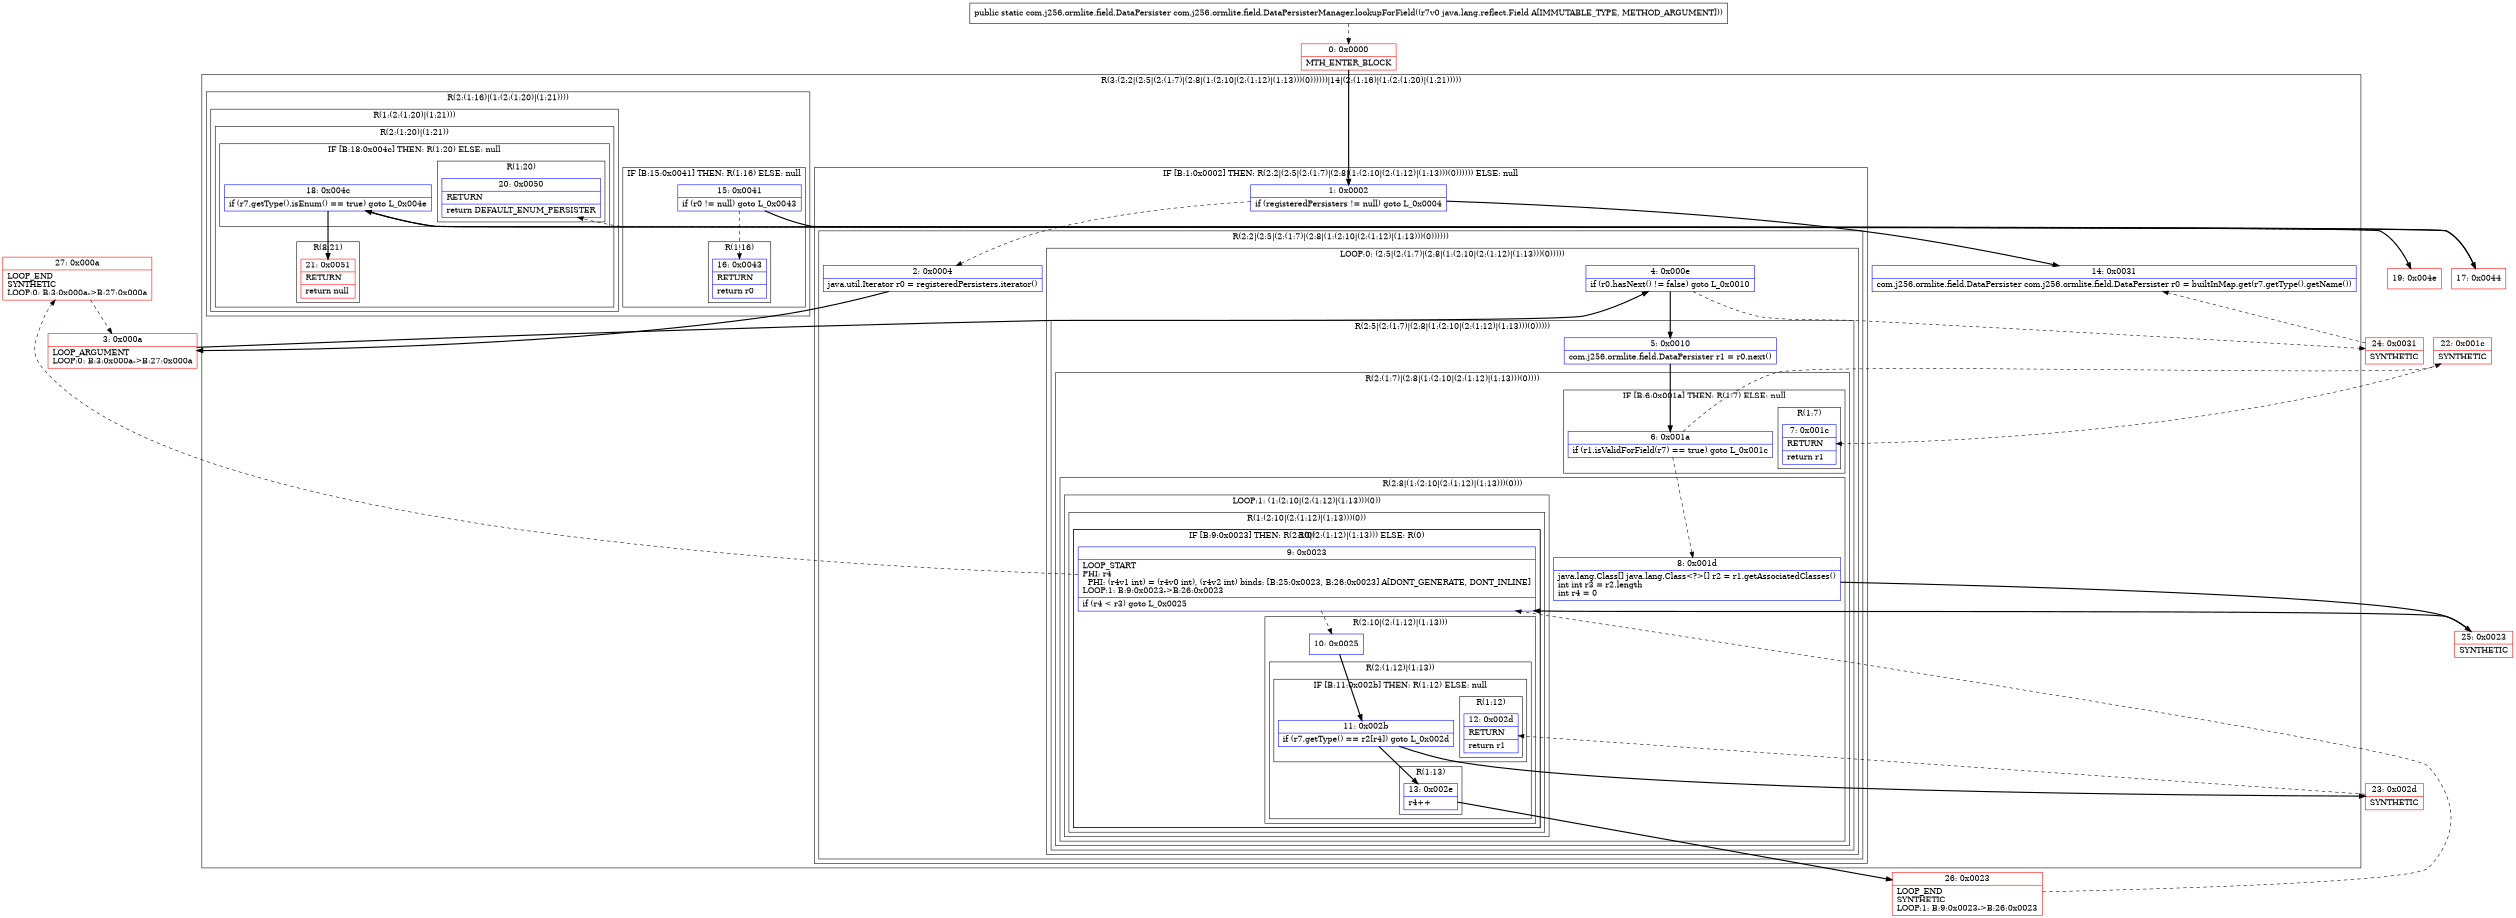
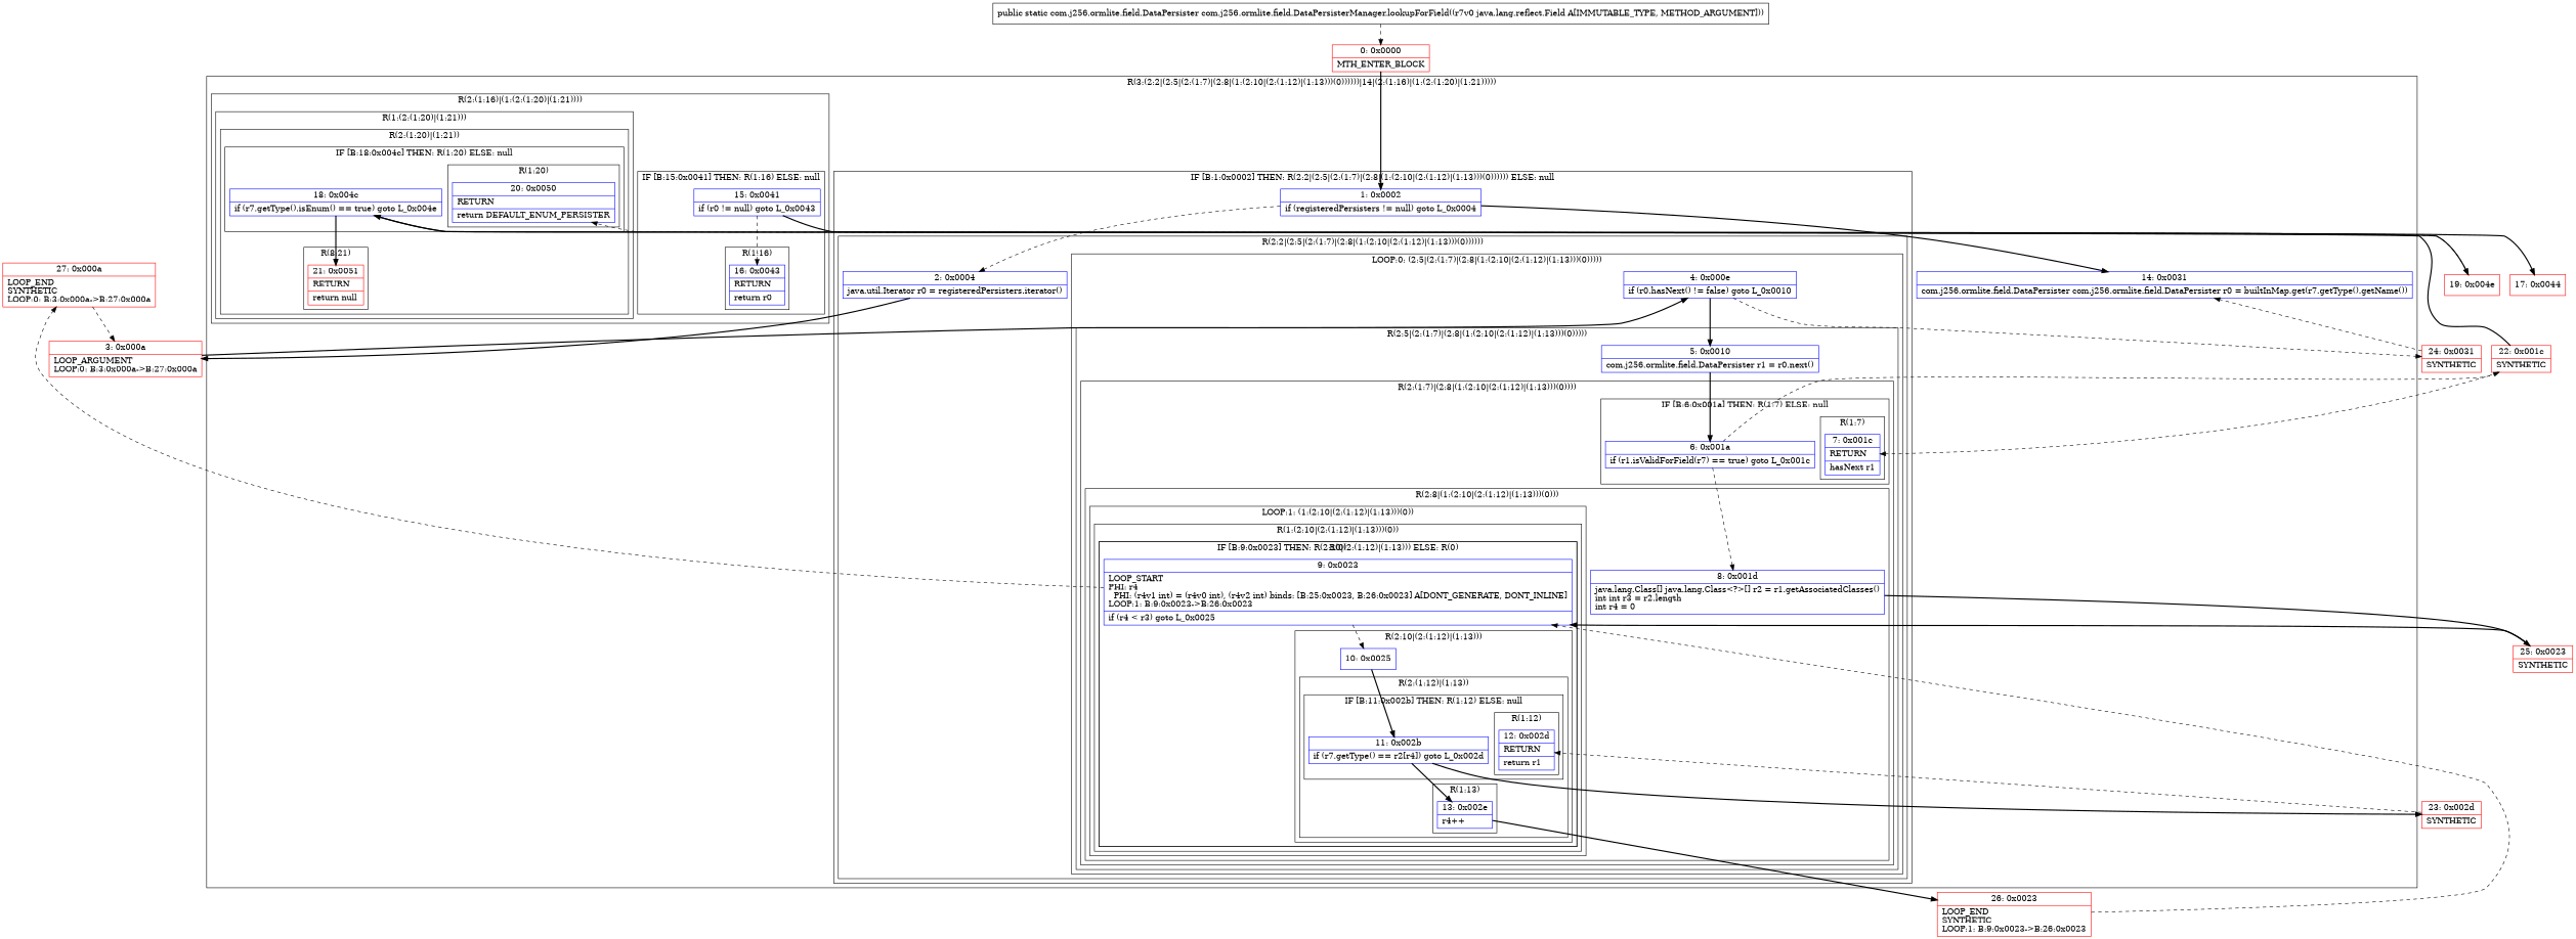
  digraph {
    node [color=blue shape=record]
    edge [style=bold]
-   n1 [label="{7\:\ 0x001c|RETURN\l|return r1\l}"]
+   n1 [label="{7\:\ 0x001c|RETURN\l|hasNext r1\l}"]
    n2 [label="{6\:\ 0x001a|if (r1.isValidForField(r7) == true) goto L_0x001c\l}"]
    n3 [label="{12\:\ 0x002d|RETURN\l|return r1\l}"]
    n4 [label="{11\:\ 0x002b|if (r7.getType() == r2[r4]) goto L_0x002d\l}"]
    n5 [label="{13\:\ 0x002e|r4++\l}"]
    n6 [label="{10\:\ 0x0025}"]
    n7 [label="{9\:\ 0x0023|LOOP_START\lPHI: r4 \l  PHI: (r4v1 int) = (r4v0 int), (r4v2 int) binds: [B:25:0x0023, B:26:0x0023] A[DONT_GENERATE, DONT_INLINE]\lLOOP:1: B:9:0x0023\-\>B:26:0x0023\l|if (r4 \< r3) goto L_0x0025\l}"]
    n8 [label="{8\:\ 0x001d|java.lang.Class[] java.lang.Class\<?\>[] r2 = r1.getAssociatedClasses()\lint int r3 = r2.length\lint r4 = 0\l}"]
    n9 [label="{5\:\ 0x0010|com.j256.ormlite.field.DataPersister r1 = r0.next()\l}"]
    n10 [label="{4\:\ 0x000e|if (r0.hasNext() != false) goto L_0x0010\l}"]
    n11 [label="{2\:\ 0x0004|java.util.Iterator r0 = registeredPersisters.iterator()\l}"]
    n12 [label="{1\:\ 0x0002|if (registeredPersisters != null) goto L_0x0004\l}"]
    n13 [label="{16\:\ 0x0043|RETURN\l|return r0\l}"]
    n14 [label="{15\:\ 0x0041|if (r0 != null) goto L_0x0043\l}"]
    n15 [label="{20\:\ 0x0050|RETURN\l|return DEFAULT_ENUM_PERSISTER\l}"]
    n16 [label="{18\:\ 0x004c|if (r7.getType().isEnum() == true) goto L_0x004e\l}"]
    n17 [color=red label="{21\:\ 0x0051|RETURN\l|return null\l}"]
    n18 [label="{14\:\ 0x0031|com.j256.ormlite.field.DataPersister com.j256.ormlite.field.DataPersister r0 = builtInMap.get(r7.getType().getName())\l}"]
    n19 [color=red label="{22\:\ 0x001c|SYNTHETIC\l}"]
    n20 [color=red label="{23\:\ 0x002d|SYNTHETIC\l}"]
    n21 [color=red label="{26\:\ 0x0023|LOOP_END\lSYNTHETIC\lLOOP:1: B:9:0x0023\-\>B:26:0x0023\l}"]
    n22 [color=red label="{27\:\ 0x000a|LOOP_END\lSYNTHETIC\lLOOP:0: B:3:0x000a\-\>B:27:0x000a\l}"]
    n23 [color=red label="{25\:\ 0x0023|SYNTHETIC\l}"]
    n24 [color=red label="{24\:\ 0x0031|SYNTHETIC\l}"]
    n25 [color=red label="{3\:\ 0x000a|LOOP_ARGUMENT\lLOOP:0: B:3:0x000a\-\>B:27:0x000a\l}"]
    n26 [color=red label="{17\:\ 0x0044}"]
    n27 [color=red label="{19\:\ 0x004e}"]
    n28 [color=red label="{0\:\ 0x0000|MTH_ENTER_BLOCK\l}"]
    n29 [label="{public static com.j256.ormlite.field.DataPersister com.j256.ormlite.field.DataPersisterManager.lookupForField((r7v0 java.lang.reflect.Field A[IMMUTABLE_TYPE, METHOD_ARGUMENT])) }" color=""]
    subgraph cluster_1 {
      label="R(3:(2:2|(2:5|(2:(1:7)|(2:8|(1:(2:10|(2:(1:12)|(1:13)))(0))))))|14|(2:(1:16)|(1:(2:(1:20)|(1:21)))))"
      n18
      subgraph cluster_2 {
        label="IF [B:1:0x0002] THEN: R(2:2|(2:5|(2:(1:7)|(2:8|(1:(2:10|(2:(1:12)|(1:13)))(0)))))) ELSE: null"
        n12
        subgraph cluster_3 {
          label="R(2:2|(2:5|(2:(1:7)|(2:8|(1:(2:10|(2:(1:12)|(1:13)))(0))))))"
          n11
          subgraph cluster_4 {
            label="LOOP:0: (2:5|(2:(1:7)|(2:8|(1:(2:10|(2:(1:12)|(1:13)))(0)))))"
            n10
            subgraph cluster_5 {
              label="R(2:5|(2:(1:7)|(2:8|(1:(2:10|(2:(1:12)|(1:13)))(0)))))"
              n9
              subgraph cluster_6 {
                label="R(2:(1:7)|(2:8|(1:(2:10|(2:(1:12)|(1:13)))(0))))"
                subgraph cluster_7 {
                  label="IF [B:6:0x001a] THEN: R(1:7) ELSE: null"
                  n2
                  subgraph cluster_8 {
                    label="R(1:7)"
                    n1
                  }
                }
                subgraph cluster_9 {
                  label="R(2:8|(1:(2:10|(2:(1:12)|(1:13)))(0)))"
                  n8
                  subgraph cluster_10 {
                    label="LOOP:1: (1:(2:10|(2:(1:12)|(1:13)))(0))"
                    subgraph cluster_11 {
                      label="R(1:(2:10|(2:(1:12)|(1:13)))(0))"
                      subgraph cluster_12 {
                        label="IF [B:9:0x0023] THEN: R(2:10|(2:(1:12)|(1:13))) ELSE: R(0)"
                        n7
                        subgraph cluster_13 {
                          label="R(2:10|(2:(1:12)|(1:13)))"
                          n6
                          subgraph cluster_14 {
                            label="R(2:(1:12)|(1:13))"
                            subgraph cluster_15 {
                              label="IF [B:11:0x002b] THEN: R(1:12) ELSE: null"
                              n4
                              subgraph cluster_16 {
                                label="R(1:12)"
                                n3
                              }
                            }
                            subgraph cluster_17 {
                              label="R(1:13)"
                              n5
                            }
                          }
                        }
                        subgraph cluster_18 {
                          label="R(0)"
                        }
                      }
                    }
                  }
                }
              }
            }
          }
        }
      }
      subgraph cluster_19 {
        label="R(2:(1:16)|(1:(2:(1:20)|(1:21))))"
        subgraph cluster_20 {
          label="IF [B:15:0x0041] THEN: R(1:16) ELSE: null"
          n14
          subgraph cluster_21 {
            label="R(1:16)"
            n13
          }
        }
        subgraph cluster_22 {
          label="R(1:(2:(1:20)|(1:21)))"
          subgraph cluster_23 {
            label="R(2:(1:20)|(1:21))"
            subgraph cluster_24 {
              label="IF [B:18:0x004c] THEN: R(1:20) ELSE: null"
              n16
              subgraph cluster_25 {
                label="R(1:20)"
                n15
              }
            }
            subgraph cluster_26 {
              label="R(8:21)"
              n17
            }
          }
        }
      }
    }
    n2 -> n8 [style=dashed]
    n2 -> n19 [style=dashed]
    n4 -> n5
    n4 -> n20
    n5 -> n21
    n6 -> n4
    n7 -> n6 [style=dashed]
    n7 -> n22 [style=dashed]
    n8 -> n23
    n9 -> n2
    n10 -> n9
    n10 -> n24 [style=dashed]
    n11 -> n25
    n12 -> n11 [style=dashed]
    n12 -> n18
    n14 -> n13 [style=dashed]
    n14 -> n26
    n16 -> n17
    n16 -> n27
    n19 -> n1 [style=dashed]
    n20 -> n3 [style=dashed]
    n21 -> n7 [style=dashed]
    n22 -> n25 [style=dashed]
    n23 -> n7
    n24 -> n18 [style=dashed]
    n25 -> n10
-   n26 -> n16
+   n19 -> n16
    n27 -> n15 [style=dashed]
    n28 -> n12
    n29 -> n28 [style=dashed]
  }
